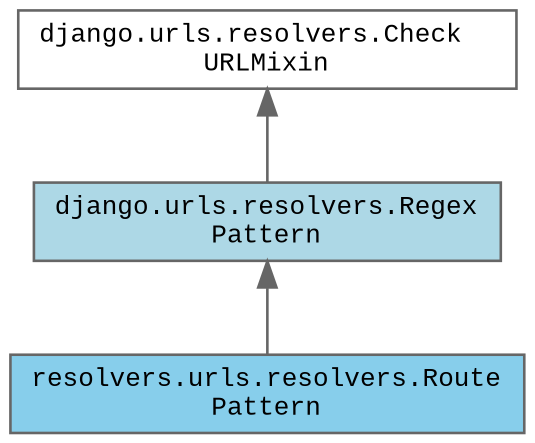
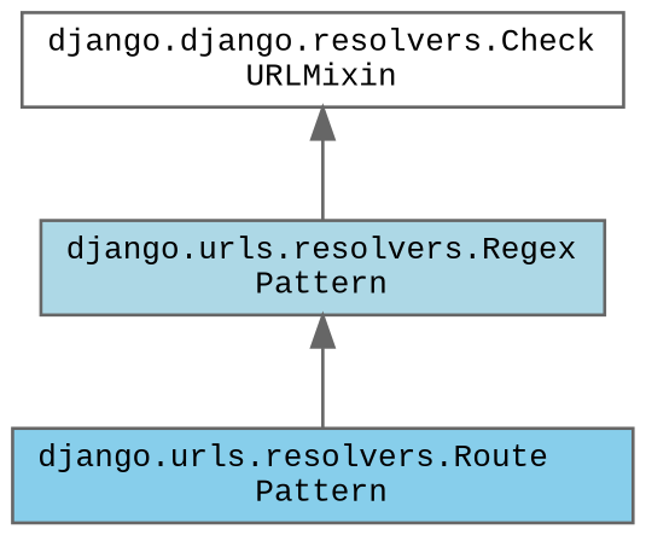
  digraph {
    fontname="Liberation Mono"
    node [color=gray40 fontname="Liberation Mono" fontsize=10 shape=box style=filled]
    edge [color=gray40 dir=back fontname="Liberation Mono" fontsize=10 labelfontname=Helvetica labelfontsize=10 style=solid]
-   n1 [fillcolor=white fontcolor=black height=0.2 label="django.urls.resolvers.Check\lURLMixin" width=0.4]
+   n1 [fillcolor=white fontcolor=black height=0.2 label="django.django.resolvers.Check\lURLMixin" width=0.4]
    n2 [fillcolor=lightblue height=0.2 label="django.urls.resolvers.Regex\lPattern" width=0.4]
-   n3 [fillcolor=skyblue height=0.2 label="resolvers.urls.resolvers.Route\lPattern" width=0.4]
+   n3 [fillcolor=skyblue height=0.2 label="django.urls.resolvers.Route\lPattern" width=0.4]
    n1 -> n2
    n2 -> n3
  }
